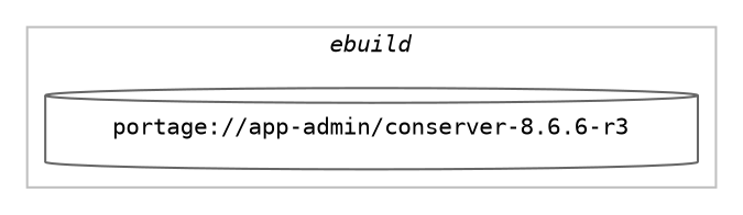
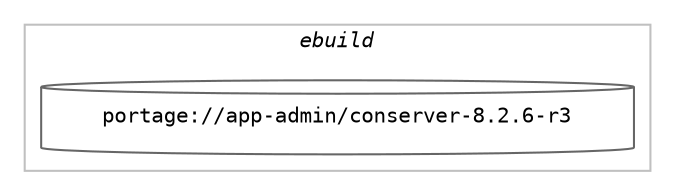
  digraph {
    compound=true
    concentrate=true
    fontname="DejaVu Sans Mono"
    fontsize=10
    newrank=true
    rankdir=TB
    ranksep=1.5
-   n1 [color=gray40 fontname="DejaVu Sans Mono" fontsize=10 label="portage://app-admin/conserver-8.6.6-r3" width=4 shape=cylinder]
+   n1 [color=gray40 fontname="DejaVu Sans Mono" fontsize=10 label="portage://app-admin/conserver-8.2.6-r3" width=4 shape=cylinder]
    subgraph cluster_1 {
      color=gray
      label=<<i>ebuild</i>>
      n1
    }
    subgraph cluster_2 {
      color=gray
      label=<<i>dependencies</i>>
      subgraph cluster_3 {
        color=gray
        fillcolor="#eeeeee"
        label=<<i>compile</i>>
        style=filled
      }
      subgraph cluster_4 {
        color=gray
        fillcolor="#eeeeee"
        label=<<i>compile and run</i>>
        style=filled
      }
      subgraph cluster_5 {
        color=gray
        fillcolor="#eeeeee"
        label=<<i>run</i>>
        style=filled
      }
    }
    subgraph cluster_6 {
      color=gray
      label=<<i>candidates</i>>
      rank=same
    }
  }
